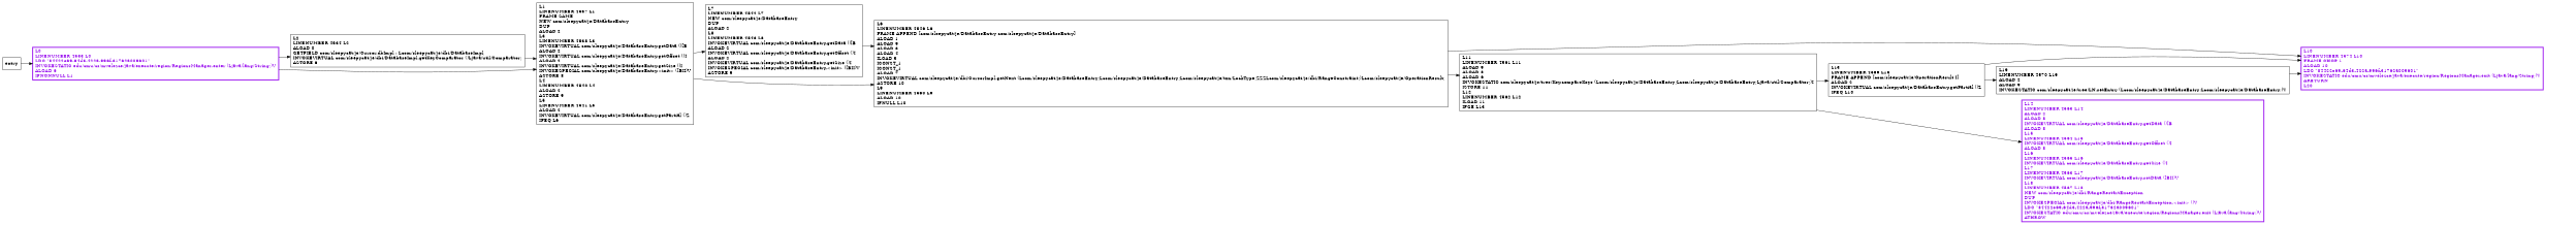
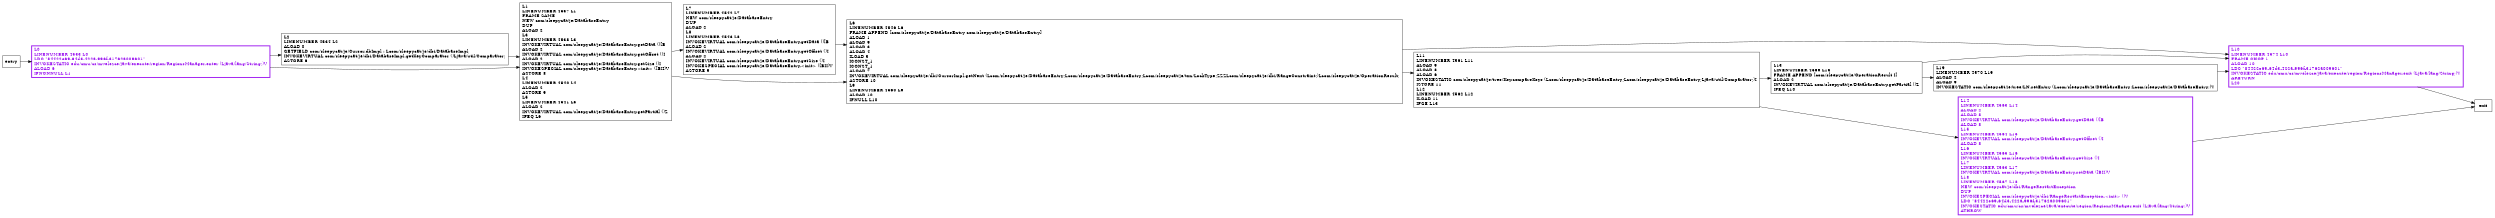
  digraph {
    rankdir=LR
    node [shape=record]
    n1 [label="L13\lLINENUMBER 4569 L13\lFRAME APPEND [com/sleepycat/je/OperationResult I]\lALOAD 2\lINVOKEVIRTUAL com/sleepycat/je/DatabaseEntry.getPartial ()Z\lIFEQ L10\l"]
    n2 [color=purple fontcolor=purple label="L10\lLINENUMBER 4574 L10\lFRAME CHOP 1\lALOAD 10\lLDC \"84422e69-64d3-422a-996f-31762a009601\"\lINVOKESTATIC edu/cmu/cs/mvelezce/java/execute/region/RegionsManager.exit (Ljava/lang/String;)V\lARETURN\lL20\l" penwidth=3]
    n3 [label="L19\lLINENUMBER 4570 L19\lALOAD 2\lALOAD 9\lINVOKESTATIC com/sleepycat/je/tree/LN.setEntry (Lcom/sleepycat/je/DatabaseEntry;Lcom/sleepycat/je/DatabaseEntry;)V\l"]
    n4 [label="L7\lLINENUMBER 4542 L7\lNEW com/sleepycat/je/DatabaseEntry\lDUP\lALOAD 2\lL8\lLINENUMBER 4543 L8\lINVOKEVIRTUAL com/sleepycat/je/DatabaseEntry.getData ()[B\lALOAD 2\lINVOKEVIRTUAL com/sleepycat/je/DatabaseEntry.getOffset ()I\lALOAD 2\lINVOKEVIRTUAL com/sleepycat/je/DatabaseEntry.getSize ()I\lINVOKESPECIAL com/sleepycat/je/DatabaseEntry.\<init\> ([BII)V\lASTORE 9\l"]
    n5 [label="L6\lLINENUMBER 4546 L6\lFRAME APPEND [com/sleepycat/je/DatabaseEntry com/sleepycat/je/DatabaseEntry]\lALOAD 1\lALOAD 9\lALOAD 3\lALOAD 4\lILOAD 5\lICONST_1\lICONST_1\lALOAD 7\lINVOKEVIRTUAL com/sleepycat/je/dbi/CursorImpl.getNext (Lcom/sleepycat/je/DatabaseEntry;Lcom/sleepycat/je/DatabaseEntry;Lcom/sleepycat/je/txn/LockType;ZZZLcom/sleepycat/je/dbi/RangeConstraint;)Lcom/sleepycat/je/OperationResult;\lASTORE 10\lL9\lLINENUMBER 4560 L9\lALOAD 10\lIFNULL L10\l"]
    n6 [color=purple fontcolor=purple label="L14\lLINENUMBER 4563 L14\lALOAD 2\lALOAD 8\lINVOKEVIRTUAL com/sleepycat/je/DatabaseEntry.getData ()[B\lALOAD 8\lL15\lLINENUMBER 4564 L15\lINVOKEVIRTUAL com/sleepycat/je/DatabaseEntry.getOffset ()I\lALOAD 8\lL16\lLINENUMBER 4565 L16\lINVOKEVIRTUAL com/sleepycat/je/DatabaseEntry.getSize ()I\lL17\lLINENUMBER 4563 L17\lINVOKEVIRTUAL com/sleepycat/je/DatabaseEntry.setData ([BII)V\lL18\lLINENUMBER 4567 L18\lNEW com/sleepycat/je/dbi/RangeRestartException\lDUP\lINVOKESPECIAL com/sleepycat/je/dbi/RangeRestartException.\<init\> ()V\lLDC \"84422e69-64d3-422a-996f-31762a009601\"\lINVOKESTATIC edu/cmu/cs/mvelezce/java/execute/region/RegionsManager.exit (Ljava/lang/String;)V\lATHROW\l" penwidth=3]
+   exit
    n8 [label="L2\lLINENUMBER 4534 L2\lALOAD 0\lGETFIELD com/sleepycat/je/Cursor.dbImpl : Lcom/sleepycat/je/dbi/DatabaseImpl;\lINVOKEVIRTUAL com/sleepycat/je/dbi/DatabaseImpl.getKeyComparator ()Ljava/util/Comparator;\lASTORE 6\l"]
    n9 [label="L1\lLINENUMBER 4537 L1\lFRAME SAME\lNEW com/sleepycat/je/DatabaseEntry\lDUP\lALOAD 2\lL3\lLINENUMBER 4538 L3\lINVOKEVIRTUAL com/sleepycat/je/DatabaseEntry.getData ()[B\lALOAD 2\lINVOKEVIRTUAL com/sleepycat/je/DatabaseEntry.getOffset ()I\lALOAD 2\lINVOKEVIRTUAL com/sleepycat/je/DatabaseEntry.getSize ()I\lINVOKESPECIAL com/sleepycat/je/DatabaseEntry.\<init\> ([BII)V\lASTORE 8\lL4\lLINENUMBER 4540 L4\lALOAD 2\lASTORE 9\lL5\lLINENUMBER 4541 L5\lALOAD 2\lINVOKEVIRTUAL com/sleepycat/je/DatabaseEntry.getPartial ()Z\lIFEQ L6\l"]
    n10 [color=purple fontcolor=purple label="L0\lLINENUMBER 4533 L0\lLDC \"84422e69-64d3-422a-996f-31762a009601\"\lINVOKESTATIC edu/cmu/cs/mvelezce/java/execute/region/RegionsManager.enter (Ljava/lang/String;)V\lALOAD 6\lIFNONNULL L1\l" penwidth=3]
    n11 [label="L11\lLINENUMBER 4561 L11\lALOAD 9\lALOAD 8\lALOAD 6\lINVOKESTATIC com/sleepycat/je/tree/Key.compareKeys (Lcom/sleepycat/je/DatabaseEntry;Lcom/sleepycat/je/DatabaseEntry;Ljava/util/Comparator;)I\lISTORE 11\lL12\lLINENUMBER 4562 L12\lILOAD 11\lIFGE L13\l"]
    entry
    n1 -> n2
    n1 -> n3
+   n2 -> exit
    n3 -> n2
    n4 -> n5
    n5 -> n2
    n5 -> n11
+   n6 -> exit
    n8 -> n9
    n9 -> n4
    n9 -> n5
    n10 -> n8
    n10 -> n9
    n11 -> n1
    n11 -> n6
    entry -> n10
  }
